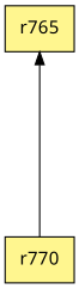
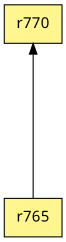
  digraph {
    rankdir=BT
    ranksep=2.0
    fontname="Noto Sans"
    node [fillcolor=khaki1 shape=record style=filled fontname="Noto Sans"]
    n1 [label="{r765}"]
    n2 [label="{r770}"]
-   n2 -> n1 [fontname="Noto Sans"]
+   n1 -> n2 [fontname="Noto Sans"]
  }
